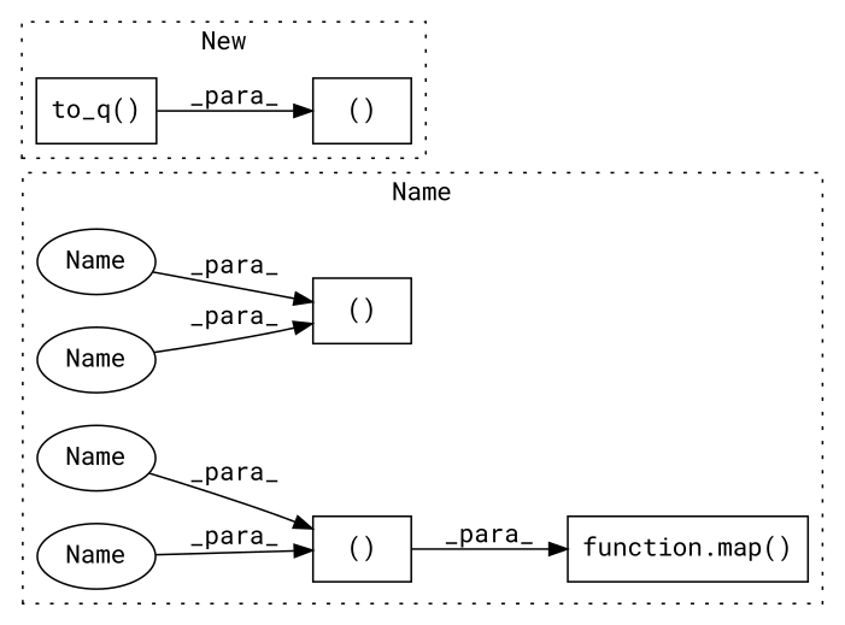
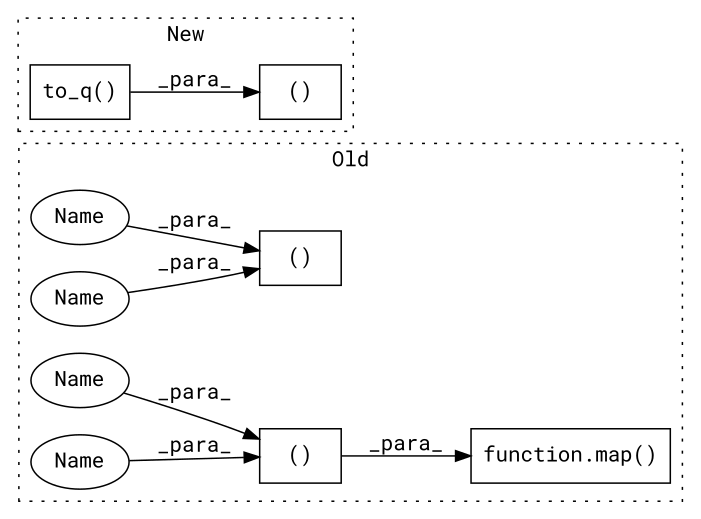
  digraph {
    rankdir=LR
    fontname="Roboto Mono"
    node [a=87 l=1 shape=box fontname="Roboto Mono"]
    edge [fontname="Roboto Mono"]
    n1 [a=54 l=3 label="()" s=1294]
    n2 [a=75 l="4,1" label="function.map()" s="1211,1298"]
    n3 [a=54 l=3 label="()" s=1205]
    n4 [label=Name s=1204 shape=ellipse]
    n5 [label=Name s=1293 shape=ellipse]
    n6 [label=Name s=1207 shape=ellipse]
    n7 [label=Name s=1296 shape=ellipse]
    n8 [a=75 l="10,1" label="to_q()" s="1188,1199"]
    n9 [a=54 l=34 label="()" s=1200]
    subgraph cluster_1 {
-     label=Name
+     label=Old
      style=dotted
      n1
      n2
      n3
      n4
      n5
      n6
      n7
    }
    subgraph cluster_2 {
      label=New
      style=dotted
      n8
      n9
    }
    n1 -> n2 [label=_para_]
    n4 -> n3 [label=_para_]
    n5 -> n1 [label=_para_]
    n6 -> n3 [label=_para_]
    n7 -> n1 [label=_para_]
    n8 -> n9 [label=_para_]
  }
